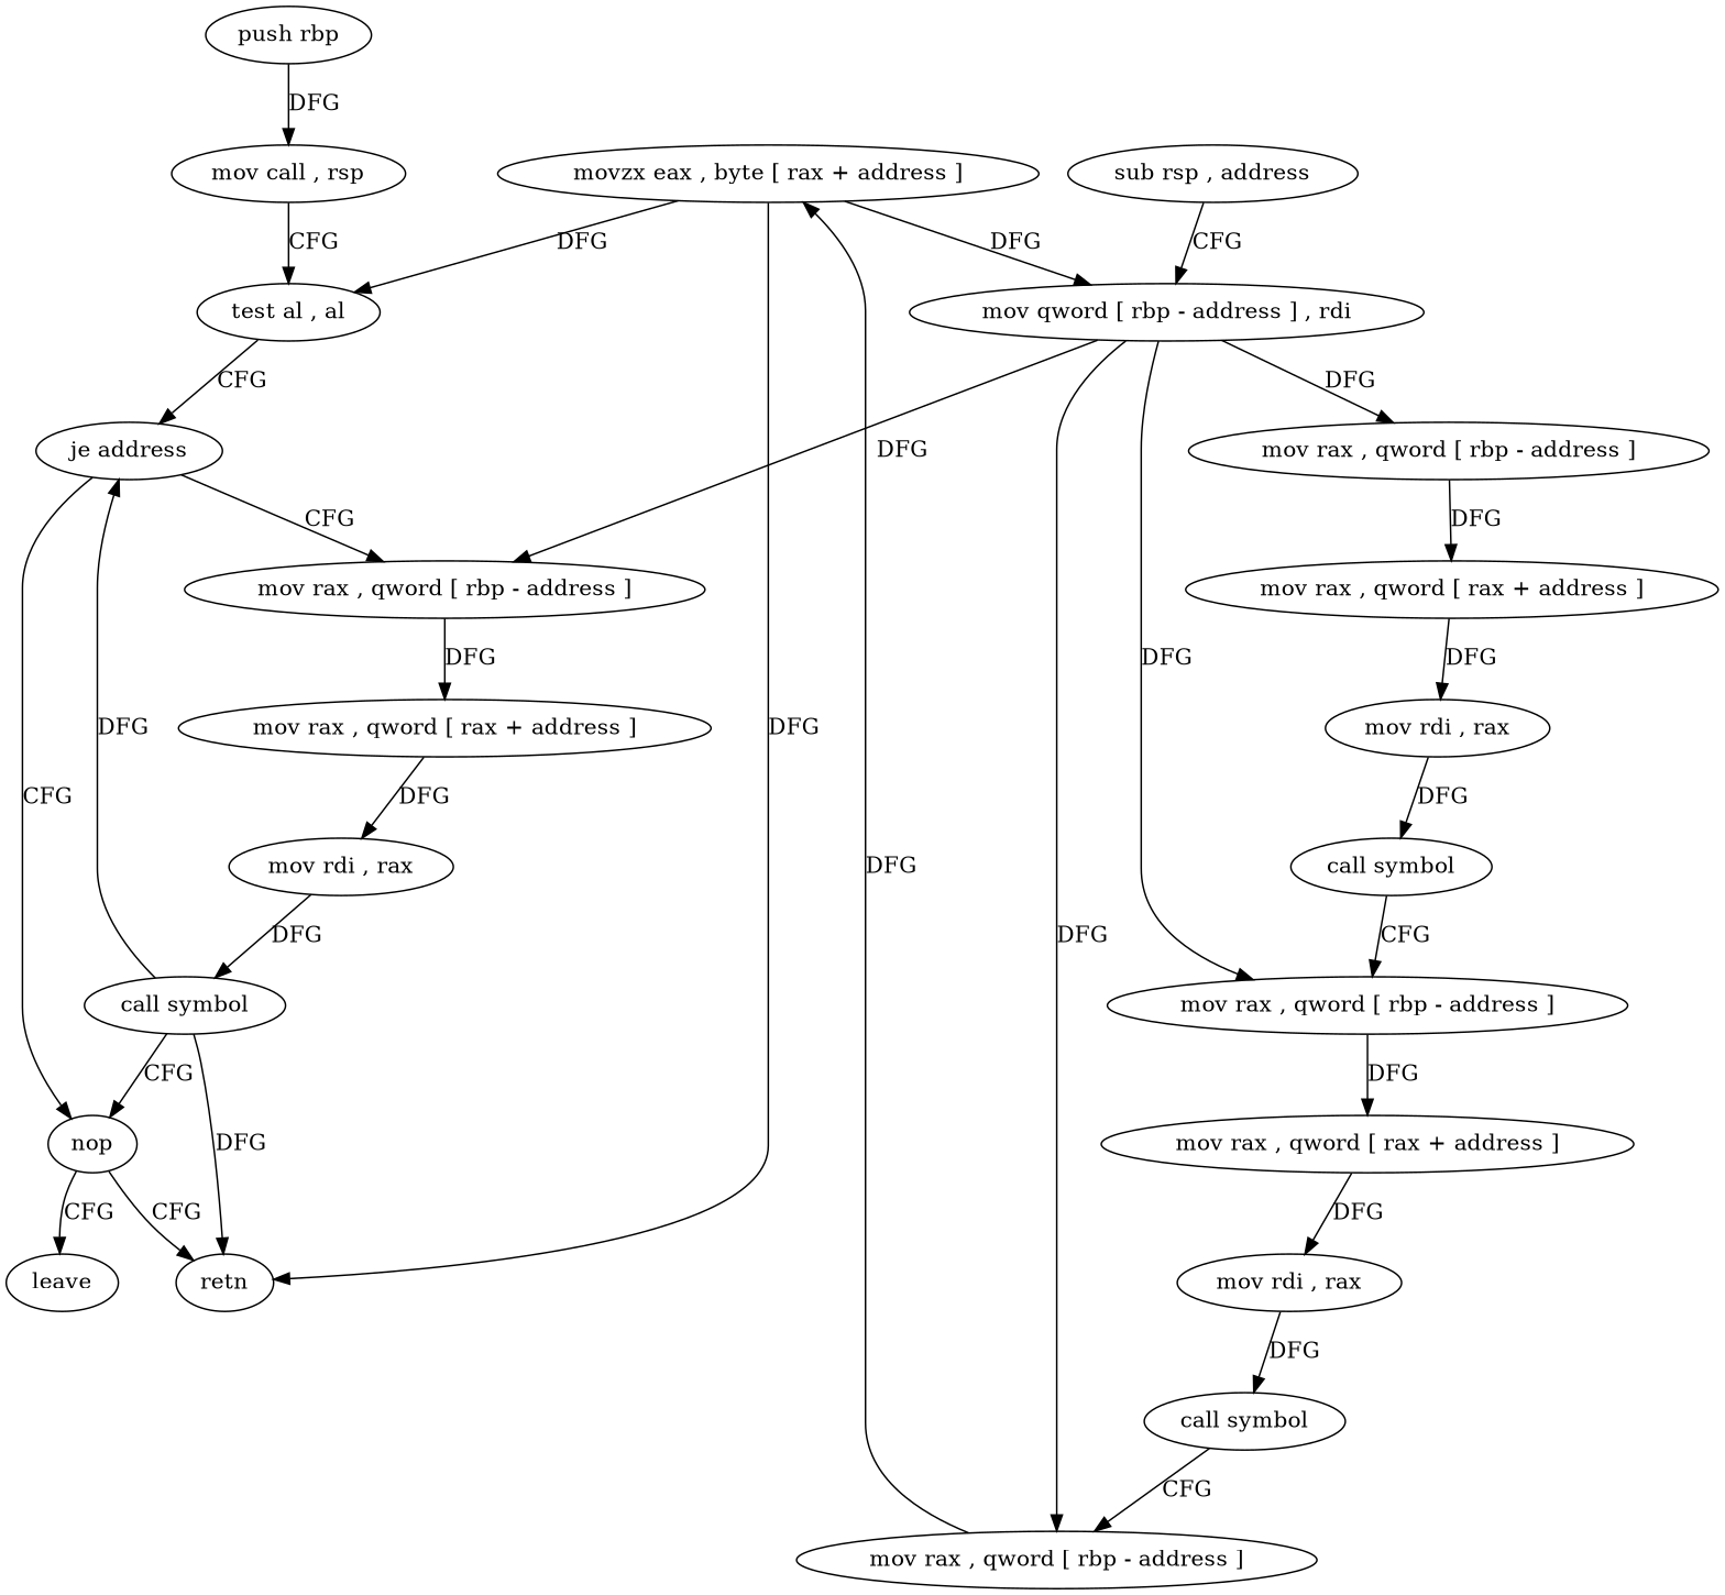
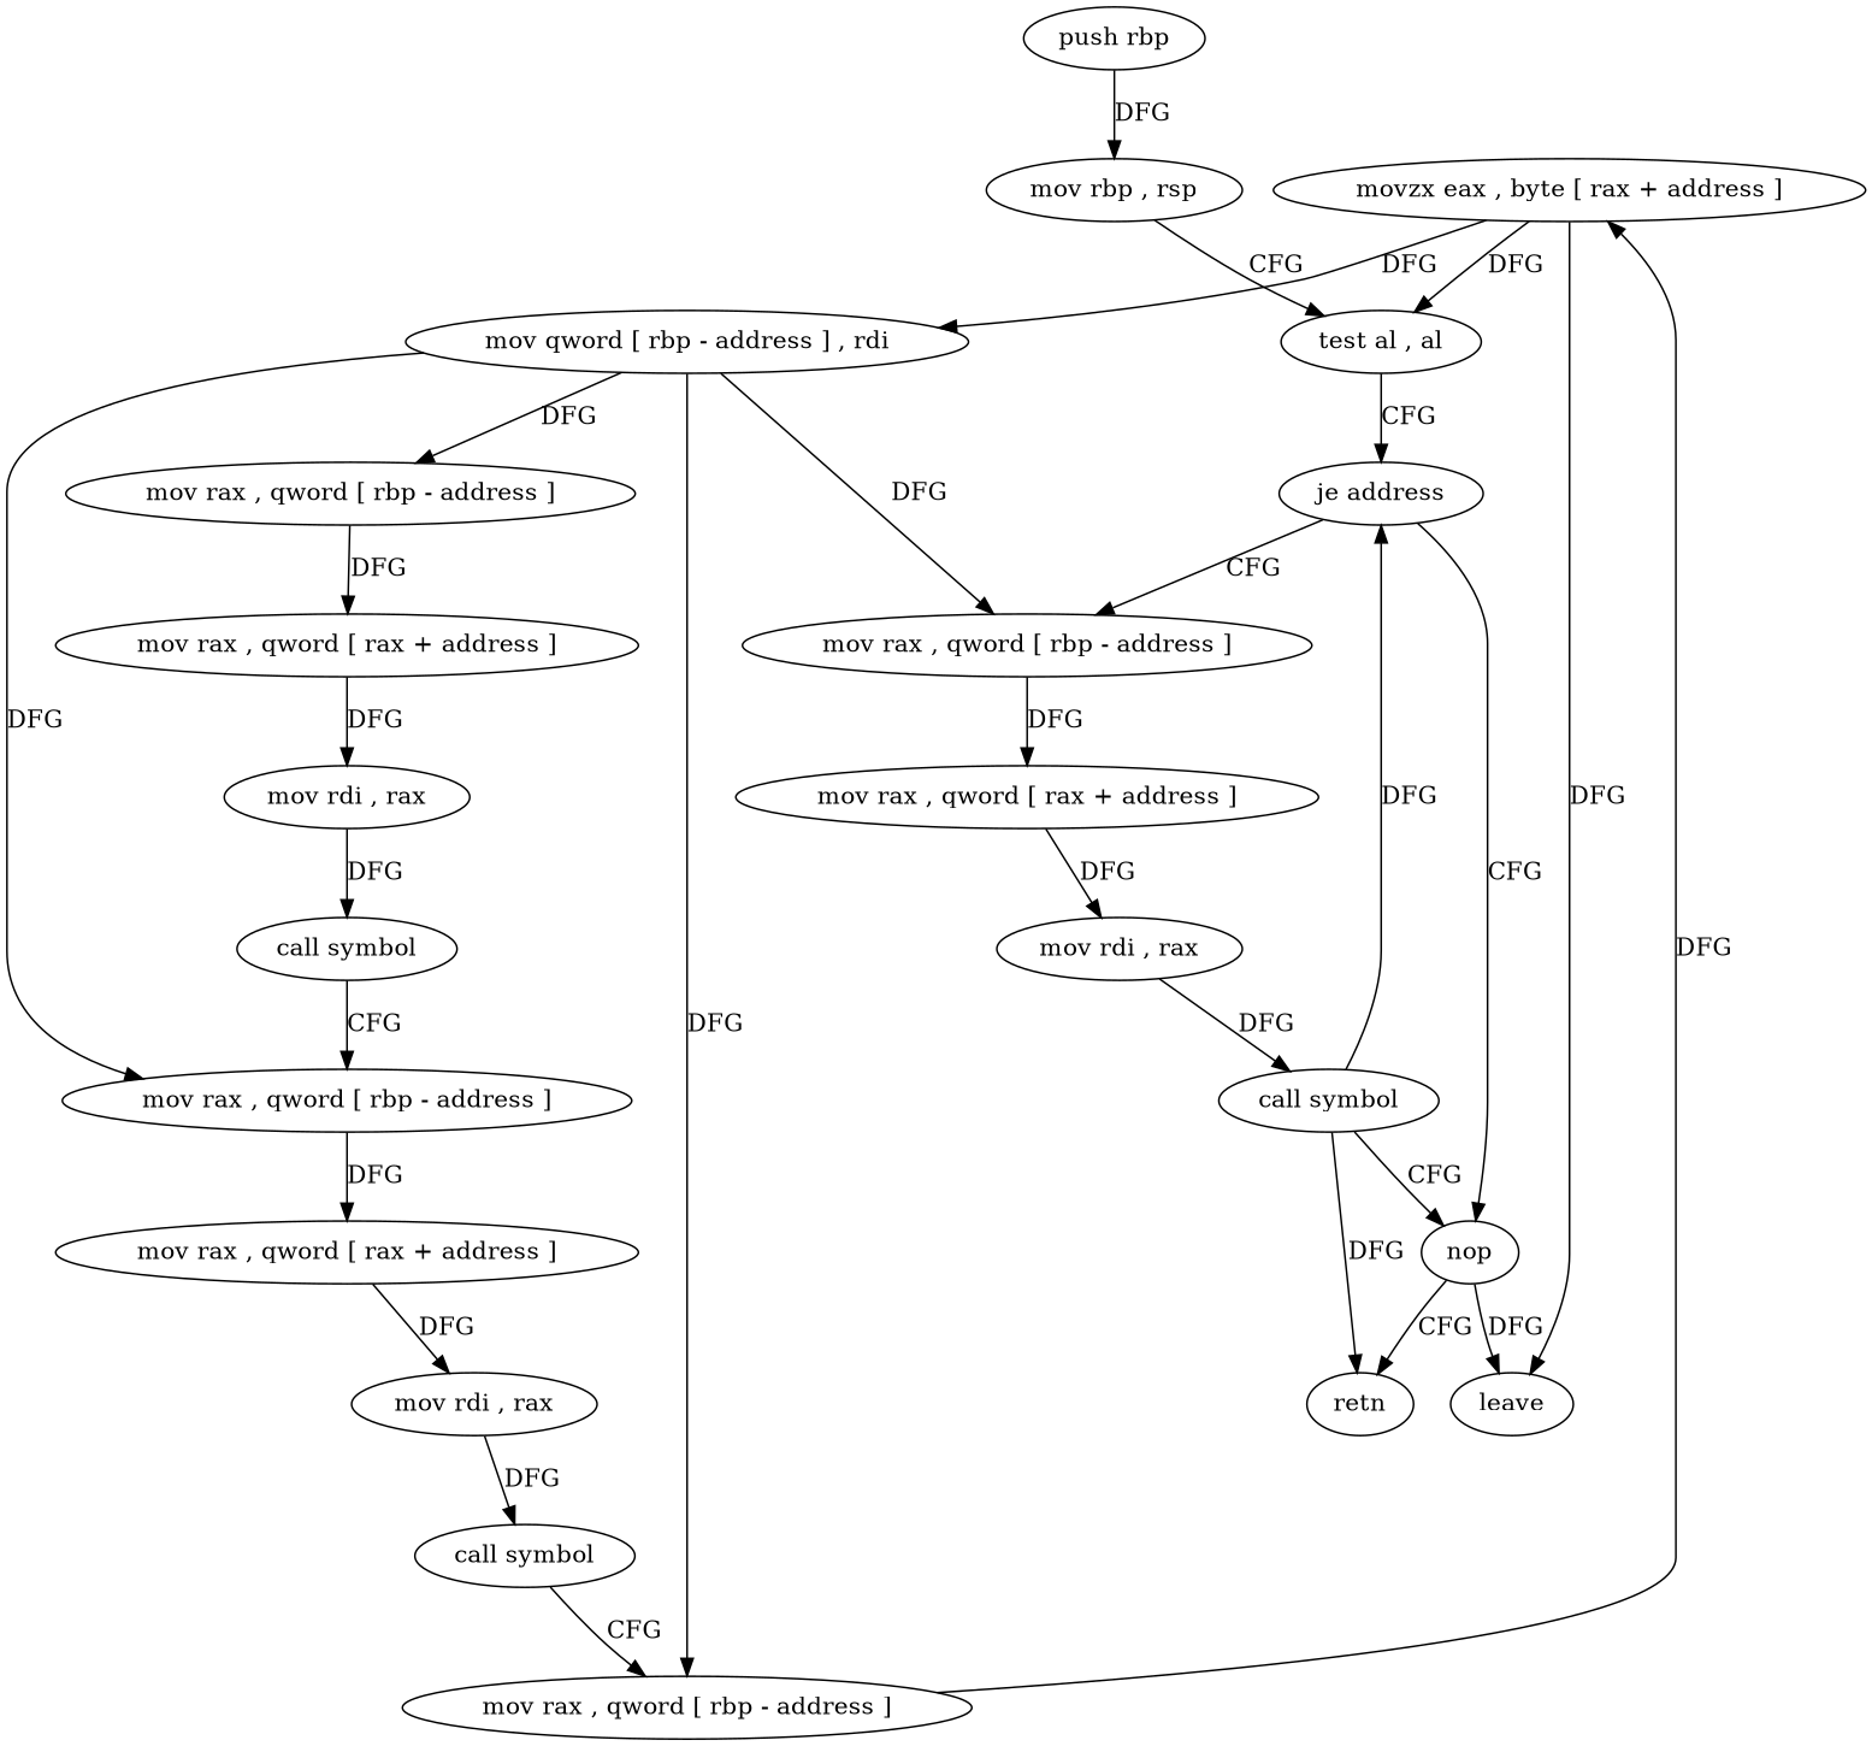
  digraph {
    n1 [label="push rbp"]
-   n2 [label="mov call , rsp"]
+   n2 [label="mov rbp , rsp"]
    n3 [label="test al , al"]
-   n4 [label="sub rsp , address"]
    n5 [label="mov qword [ rbp - address ] , rdi"]
    n6 [label="mov rax , qword [ rbp - address ]"]
    n7 [label="mov rax , qword [ rbp - address ]"]
    n8 [label="mov rax , qword [ rbp - address ]"]
    n9 [label="mov rax , qword [ rbp - address ]"]
    n10 [label="mov rax , qword [ rax + address ]"]
    n11 [label="mov rax , qword [ rax + address ]"]
    n12 [label="movzx eax , byte [ rax + address ]"]
    n13 [label="mov rax , qword [ rax + address ]"]
    n14 [label="mov rdi , rax"]
    n15 [label="call symbol"]
    n16 [label="mov rdi , rax"]
    n17 [label="call symbol"]
    n18 [label=retn]
    n19 [label="je address"]
    n20 [label=nop]
    n21 [label=leave]
    n22 [label="mov rdi , rax"]
    n23 [label="call symbol"]
    n1 -> n2 [label=DFG]
    n2 -> n3 [label=CFG]
    n3 -> n19 [label=CFG]
-   n4 -> n5 [label=CFG]
    n5 -> n6 [label=DFG]
    n5 -> n7 [label=DFG]
    n5 -> n8 [label=DFG]
    n5 -> n9 [label=DFG]
    n6 -> n10 [label=DFG]
    n7 -> n11 [label=DFG]
    n8 -> n12 [label=DFG]
    n9 -> n13 [label=DFG]
    n10 -> n14 [label=DFG]
    n11 -> n16 [label=DFG]
    n12 -> n3 [label=DFG]
    n12 -> n5 [label=DFG]
-   n12 -> n18 [label=DFG]
+   n12 -> n21 [label=DFG]
    n13 -> n22 [label=DFG]
    n14 -> n15 [label=DFG]
    n15 -> n7 [label=CFG]
    n16 -> n17 [label=DFG]
    n17 -> n8 [label=CFG]
    n19 -> n9 [label=CFG]
    n19 -> n20 [label=CFG]
    n20 -> n18 [label=CFG]
-   n20 -> n21 [label=CFG]
+   n20 -> n21 [label=DFG]
    n22 -> n23 [label=DFG]
    n23 -> n18 [label=DFG]
    n23 -> n19 [label=DFG]
    n23 -> n20 [label=CFG]
  }
